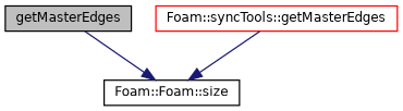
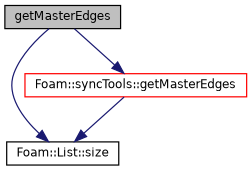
  digraph {
    rankdir=TB
    node [color=black fontname=Helvetica fontsize=10 shape=record]
    edge [color=midnightblue fontname=Helvetica fontsize=10 labelfontname=Helvetica labelfontsize=10 style=solid]
    n1 [fillcolor=grey75 fontcolor=black height=0.2 label=getMasterEdges style=filled width=0.4]
-   n2 [height=0.2 label="Foam::Foam::size" width=0.4]
+   n2 [height=0.2 label="Foam::List::size" width=0.4]
    n3 [color=red height=0.2 label="Foam::syncTools::getMasterEdges" width=0.4]
    n1 -> n2
+   n1 -> n3
    n3 -> n2
  }
